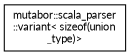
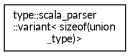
  digraph {
    rankdir=LR
    fontname=Lato
-   n1 [color=black fillcolor=white fontname=Lato fontsize=10 height=0.2 label="mutabor::scala_parser\l::variant\< sizeof(union\l_type)\>" shape=record style=filled width=0.4]
+   n1 [color=black fillcolor=white fontname=Lato fontsize=10 height=0.2 label="type::scala_parser\l::variant\< sizeof(union\l_type)\>" shape=record style=filled width=0.4]
  }
